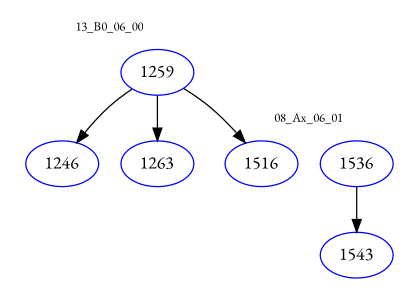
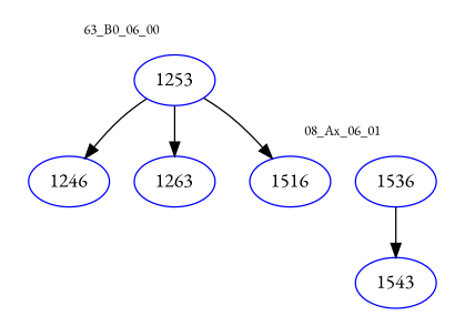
  digraph {
    fontname="EB Garamond"
    node [color=blue fontname="EB Garamond"]
    edge [color=black fontname="EB Garamond"]
    n1 [label=1536]
    n2 [label=1516]
    n3 [label=1543]
-   n4 [label=1259]
+   n4 [label=1253]
    n5 [label=1246]
    n6 [label=1263]
    subgraph cluster_1 {
      color=white
      fontsize=10
      label="08_Ax_06_01"
      n1
      n2
      n3
    }
    subgraph cluster_2 {
      color=white
      fontsize=10
-     label="13_B0_06_00"
+     label="63_B0_06_00"
      n4
      n5
      n6
    }
    n1 -> n3
    n4 -> n2
    n4 -> n5
    n4 -> n6
  }
